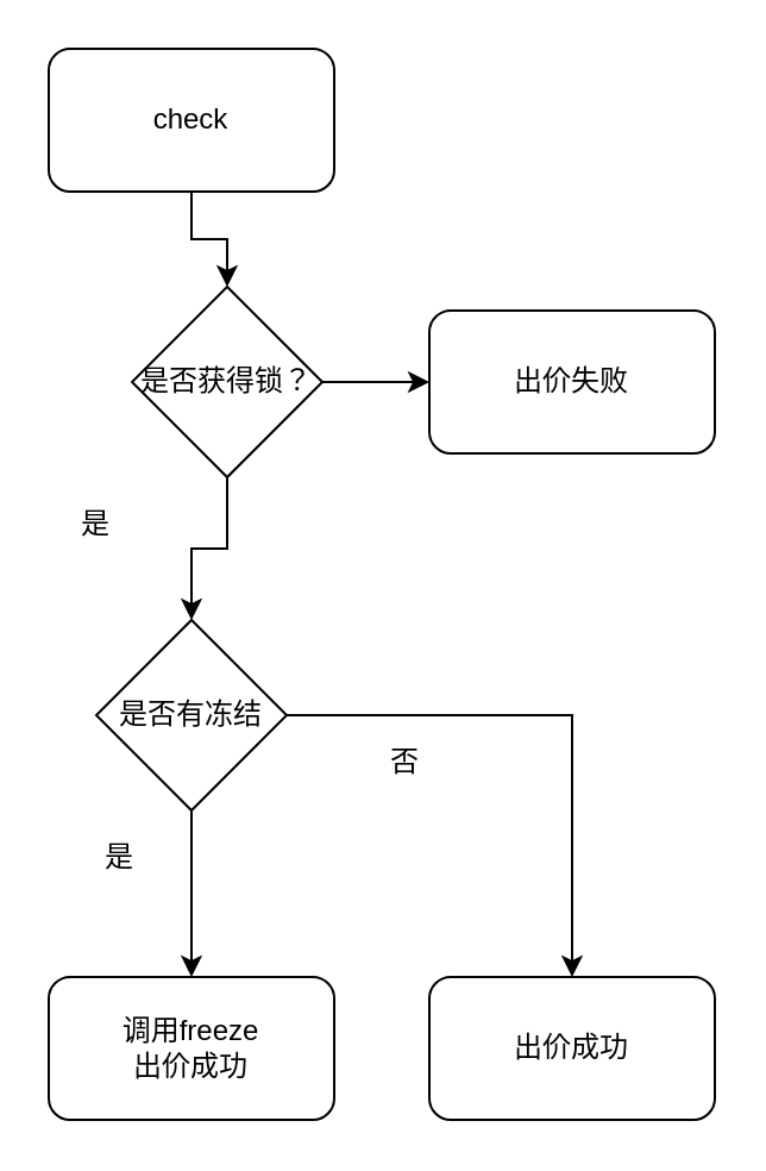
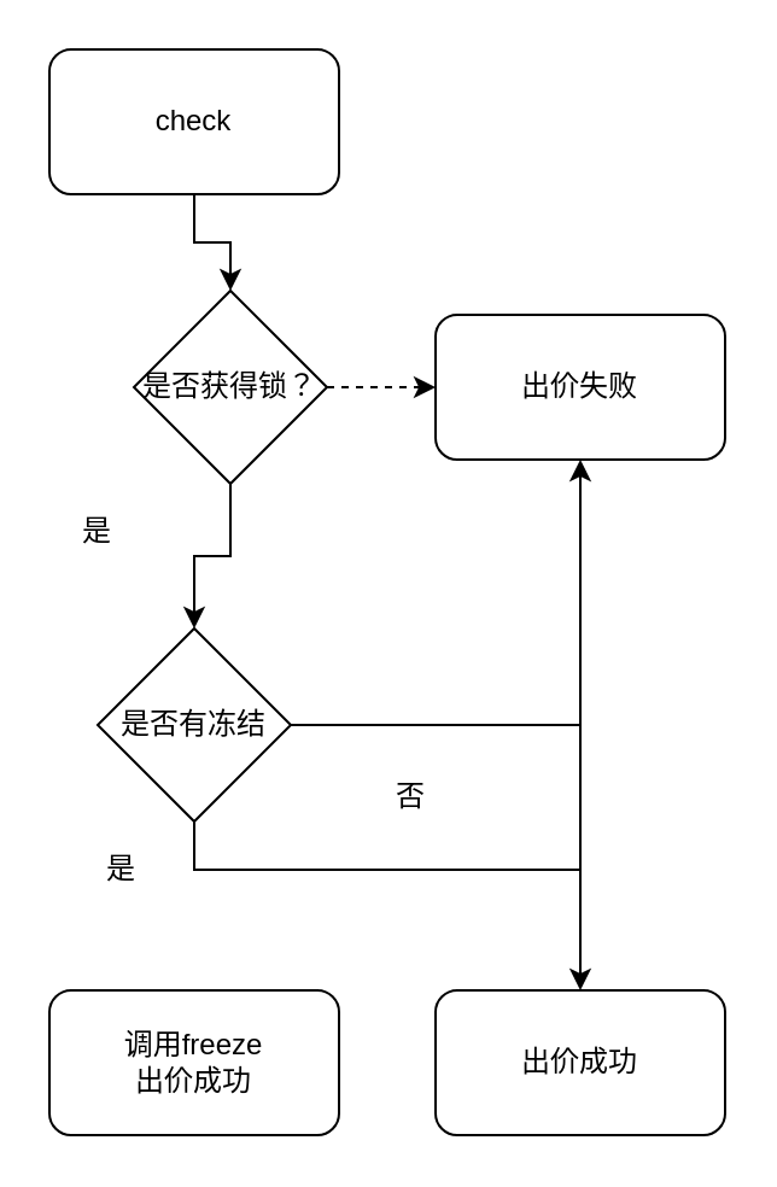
  <mxCell id="0" />
  <mxCell id="1" parent="0" />
  <mxCell id="2" style="edgeStyle=orthogonalEdgeStyle;rounded=0;orthogonalLoop=1;jettySize=auto;html=1;entryX=0.5;entryY=0;entryDx=0;entryDy=0;" edge="1" parent="1" source="3" target="13"><mxGeometry relative="1" as="geometry" /></mxCell>
  <mxCell id="3" value="check" style="rounded=1;whiteSpace=wrap;html=1;" vertex="1" parent="1"><mxGeometry x="20" y="20" width="120" height="60" as="geometry" /></mxCell>
- <mxCell id="4" style="edgeStyle=orthogonalEdgeStyle;rounded=0;orthogonalLoop=1;jettySize=auto;html=1;exitX=0.5;exitY=1;exitDx=0;exitDy=0;" edge="1" parent="1" source="6" target="7"><mxGeometry relative="1" as="geometry" /></mxCell>
+ <mxCell id="4" style="edgeStyle=orthogonalEdgeStyle;rounded=0;orthogonalLoop=1;jettySize=auto;html=1;exitX=0.5;exitY=1;exitDx=0;exitDy=0;" edge="1" parent="1" source="6" target="15"><mxGeometry relative="1" as="geometry" /></mxCell>
  <mxCell id="5" style="edgeStyle=orthogonalEdgeStyle;rounded=0;orthogonalLoop=1;jettySize=auto;html=1;entryX=0.5;entryY=0;entryDx=0;entryDy=0;" edge="1" parent="1" source="6" target="8"><mxGeometry relative="1" as="geometry" /></mxCell>
  <mxCell id="6" value="是否有冻结" style="rhombus;whiteSpace=wrap;html=1;" vertex="1" parent="1"><mxGeometry x="40" y="260" width="80" height="80" as="geometry" /></mxCell>
  <mxCell id="7" value="调用freeze&lt;br&gt;出价成功" style="rounded=1;whiteSpace=wrap;html=1;" vertex="1" parent="1"><mxGeometry x="20" y="410" width="120" height="60" as="geometry" /></mxCell>
  <mxCell id="8" value="出价成功" style="rounded=1;whiteSpace=wrap;html=1;" vertex="1" parent="1"><mxGeometry x="180" y="410" width="120" height="60" as="geometry" /></mxCell>
  <mxCell id="9" value="是" style="text;html=1;strokeColor=none;fillColor=none;align=center;verticalAlign=middle;whiteSpace=wrap;rounded=0;" vertex="1" parent="1"><mxGeometry x="30" y="350" width="40" height="20" as="geometry" /></mxCell>
- <mxCell id="10" value="否" style="text;html=1;strokeColor=none;fillColor=none;align=center;verticalAlign=middle;whiteSpace=wrap;rounded=0;" vertex="1" parent="1"><mxGeometry x="150" y="310" width="40" height="20" as="geometry" /></mxCell>
+ <mxCell id="10" value="否" style="text;html=1;strokeColor=none;fillColor=none;align=center;verticalAlign=middle;whiteSpace=wrap;rounded=0;" vertex="1" parent="1"><mxGeometry x="150" y="320" width="40" height="20" as="geometry" /></mxCell>
  <mxCell id="11" style="edgeStyle=orthogonalEdgeStyle;rounded=0;orthogonalLoop=1;jettySize=auto;html=1;entryX=0.5;entryY=0;entryDx=0;entryDy=0;" edge="1" parent="1" source="13" target="6"><mxGeometry relative="1" as="geometry" /></mxCell>
- <mxCell id="12" style="edgeStyle=orthogonalEdgeStyle;rounded=0;orthogonalLoop=1;jettySize=auto;html=1;exitX=1;exitY=0.5;exitDx=0;exitDy=0;entryX=0;entryY=0.5;entryDx=0;entryDy=0;" edge="1" parent="1" source="13" target="15"><mxGeometry relative="1" as="geometry" /></mxCell>
+ <mxCell id="12" style="edgeStyle=orthogonalEdgeStyle;rounded=0;orthogonalLoop=1;jettySize=auto;html=1;exitX=1;exitY=0.5;exitDx=0;exitDy=0;entryX=0;entryY=0.5;entryDx=0;entryDy=0;dashed=1;" edge="1" parent="1" source="13" target="15"><mxGeometry relative="1" as="geometry" /></mxCell>
  <mxCell id="13" value="是否获得锁？" style="rhombus;whiteSpace=wrap;html=1;" vertex="1" parent="1"><mxGeometry x="55" y="120" width="80" height="80" as="geometry" /></mxCell>
  <mxCell id="14" value="是" style="text;html=1;strokeColor=none;fillColor=none;align=center;verticalAlign=middle;whiteSpace=wrap;rounded=0;" vertex="1" parent="1"><mxGeometry x="20" y="210" width="40" height="20" as="geometry" /></mxCell>
  <mxCell id="15" value="出价失败" style="rounded=1;whiteSpace=wrap;html=1;" vertex="1" parent="1"><mxGeometry x="180" y="130" width="120" height="60" as="geometry" /></mxCell>
